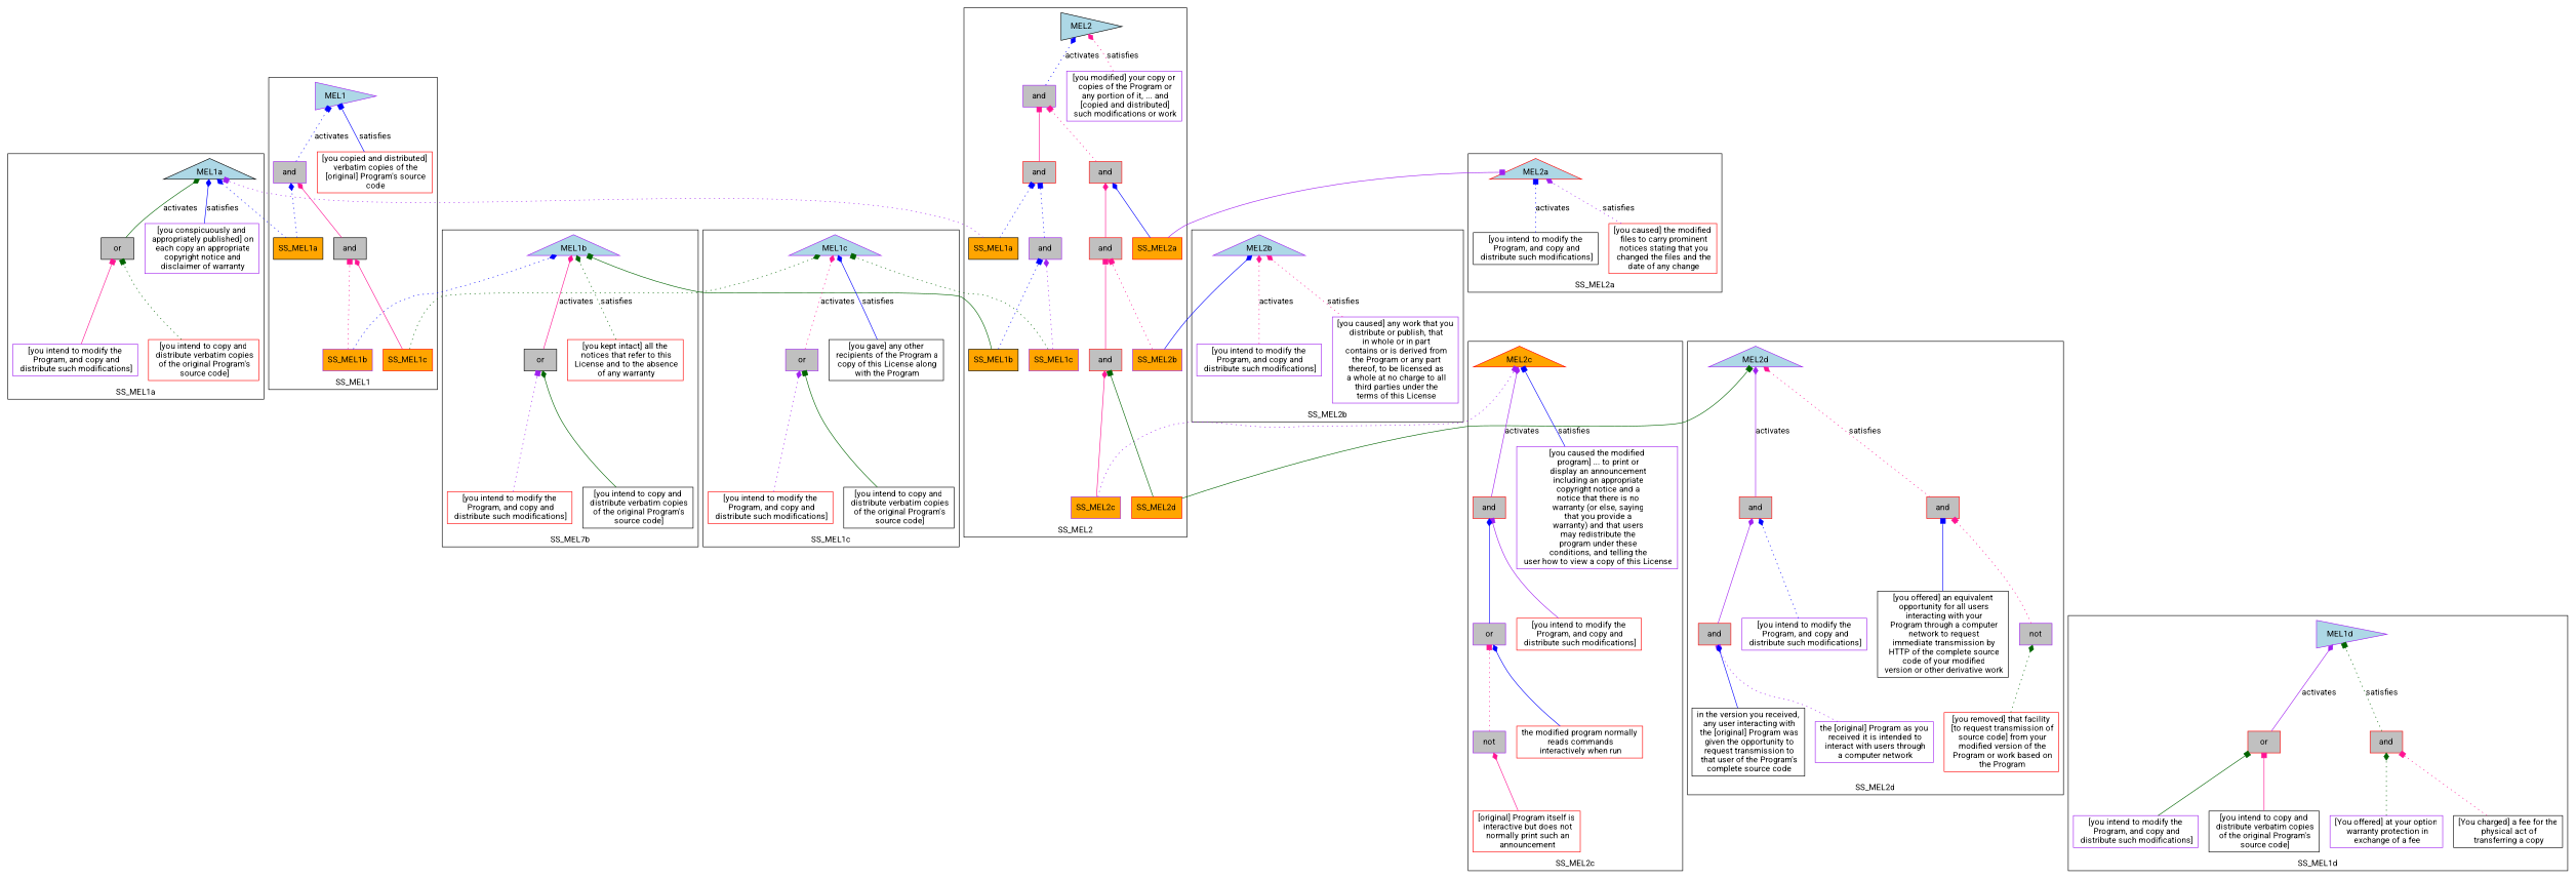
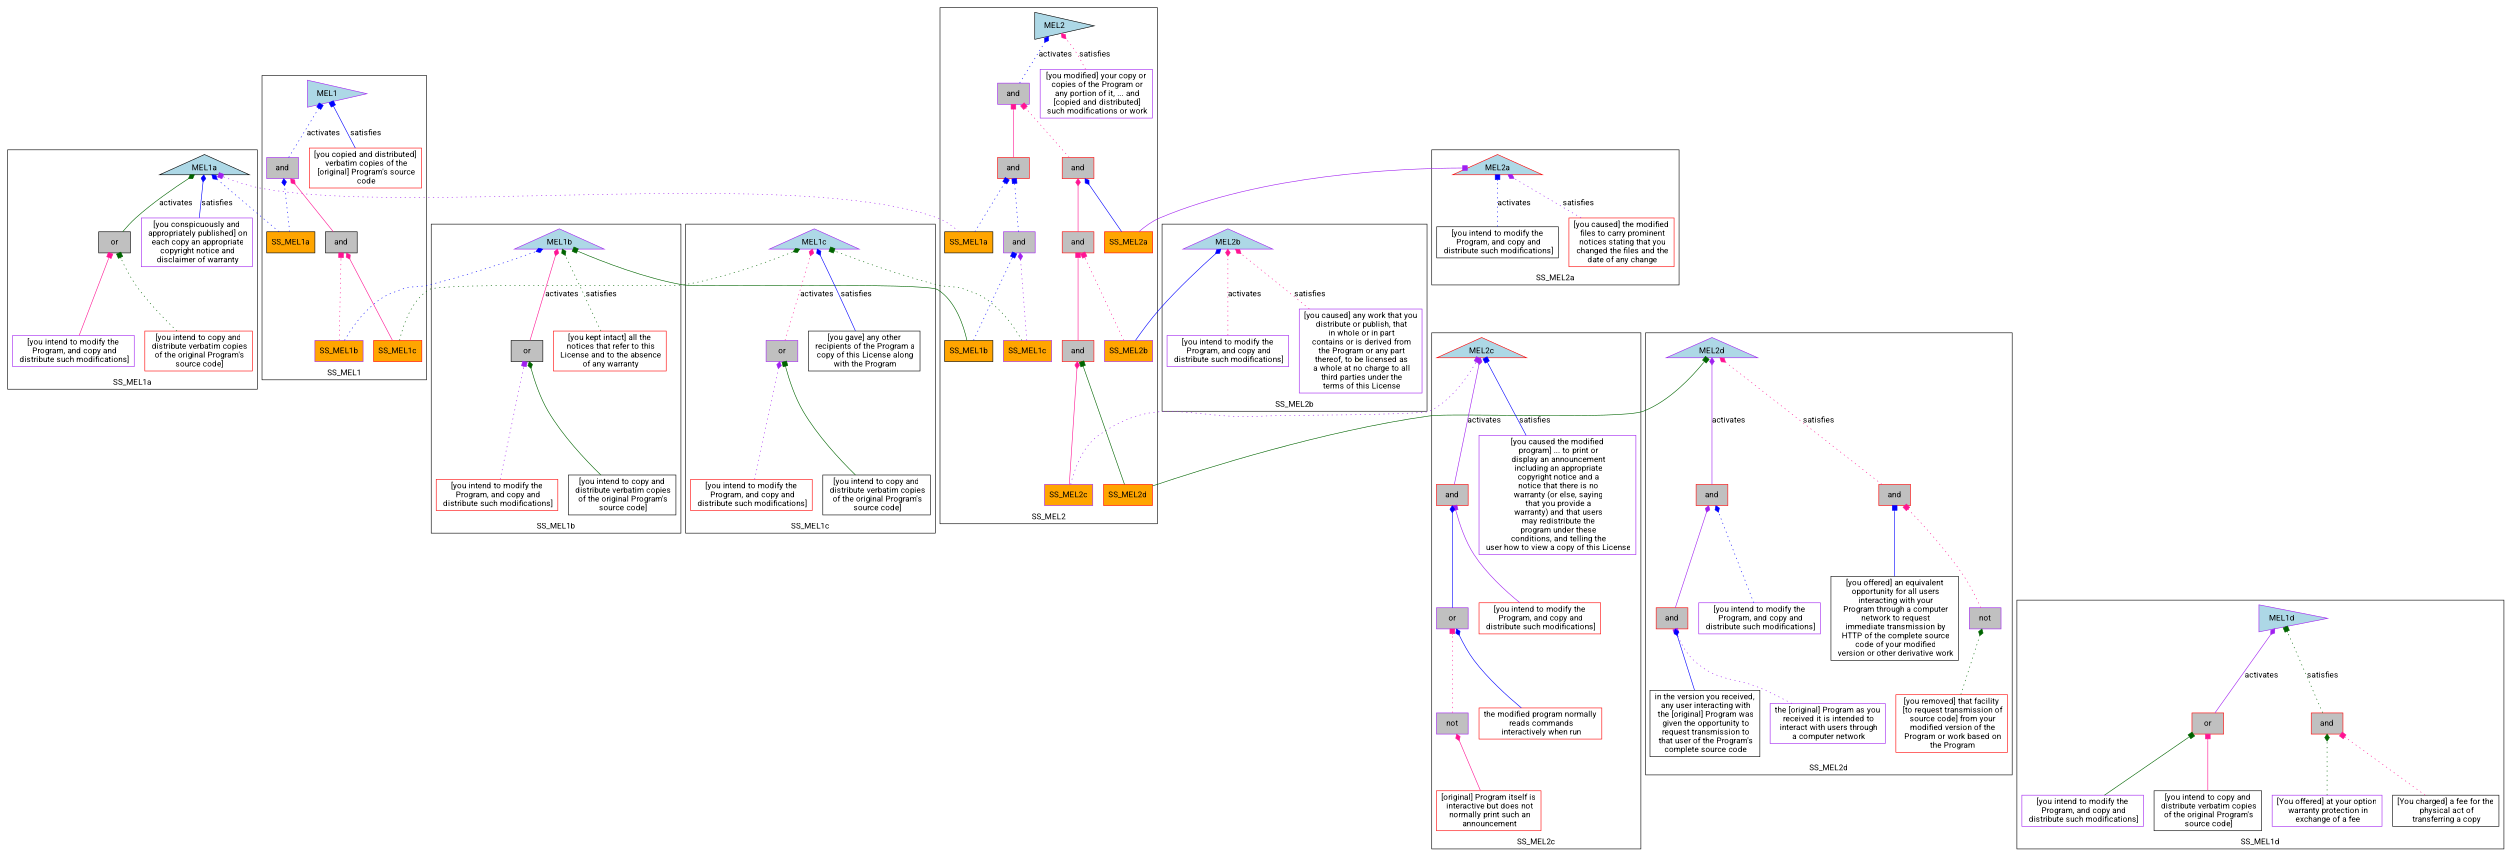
  digraph {
    compound=true
    fontname=Roboto
    rankdir=BT
    ranksep=0.5
    node [color=purple fontname=Roboto shape=box style=filled]
    edge [arrowhead=diamond color=deeppink fontname=Roboto style=dotted]
    n1 [color=black fillcolor=lightblue label=MEL2 orientation=270 shape=triangle]
    n2 [label="[you modified] your copy or\n copies of the Program or\n any portion of it, ... and\n [copied and distributed]\n such modifications or work" style=""]
    n3 [fillcolor=grey label=and]
    n4 [color=red fillcolor=grey label=and]
    n5 [color=black fillcolor=orange label=SS_MEL1a]
    n6 [fillcolor=grey label=and]
    n7 [color=black fillcolor=orange label=SS_MEL1b]
    n8 [fillcolor=orange label=SS_MEL1c]
    n9 [color=red fillcolor=grey label=and]
    n10 [color=red fillcolor=orange label=SS_MEL2a]
    n11 [color=red fillcolor=grey label=and]
    n12 [fillcolor=orange label=SS_MEL2b]
    n13 [color=red fillcolor=grey label=and]
    n14 [fillcolor=orange label=SS_MEL2c]
    n15 [color=red fillcolor=orange label=SS_MEL2d]
    n16 [color=red fillcolor=lightblue label=MEL2a orientation=0 shape=triangle]
    n17 [color=red label="[you caused] the modified\n files to carry prominent\n notices stating that you\n changed the files and the\n date of any change" style=""]
    n18 [color=black label="[you intend to modify the\n Program, and copy and\n distribute such modifications]" style=""]
    n19 [fillcolor=lightblue label=MEL2b orientation=0 shape=triangle]
    n20 [label="[you caused] any work that you\n distribute or publish, that\n in whole or in part\n contains or is derived from\n the Program or any part\n thereof, to be licensed as\n a whole at no charge to all\n third parties under the\n terms of this License" style=""]
    n21 [label="[you intend to modify the\n Program, and copy and\n distribute such modifications]" style=""]
-   n22 [color=red fillcolor=orange label=MEL2c orientation=0 shape=triangle]
+   n22 [color=red fillcolor=lightblue label=MEL2c orientation=0 shape=triangle]
    n23 [label="[you caused the modified\n program] ... to print or\n display an announcement\n including an appropriate\n copyright notice and a\n notice that there is no\n warranty (or else, saying\n that you provide a\n warranty) and that users\n may redistribute the\n program under these\n conditions, and telling the\n user how to view a copy of this License" style=""]
    n24 [color=red fillcolor=grey label=and]
    n25 [color=red label="[you intend to modify the\n Program, and copy and\n distribute such modifications]" style=""]
    n26 [fillcolor=grey label=or]
    n27 [color=red label="the modified program normally\n reads commands\n interactively when run" style=""]
    n28 [fillcolor=grey label=not]
    n29 [color=red label="[original] Program itself is\n interactive but does not\n normally print such an\n announcement" style=""]
    n30 [fillcolor=lightblue label=MEL2d orientation=0 shape=triangle]
    n31 [color=red fillcolor=grey label=and]
    n32 [fillcolor=grey label=not]
    n33 [color=red label="[you removed] that facility\n [to request transmission of\n source code] from your\n modified version of the\n Program or work based on\n the Program" style=""]
    n34 [color=black label="[you offered] an equivalent\n opportunity for all users\n interacting with your\n Program through a computer\n network to request\n immediate transmission by\n HTTP of the complete source\n code of your modified\n version or other derivative work" style=""]
    n35 [color=red fillcolor=grey label=and]
    n36 [label="[you intend to modify the\n Program, and copy and\n distribute such modifications]" style=""]
    n37 [color=red fillcolor=grey label=and]
    n38 [label="the [original] Program as you\n received it is intended to\n interact with users through\n a computer network" style=""]
    n39 [color=black label="in the version you received,\n any user interacting with\n the [original] Program was\n given the opportunity to\n request transmission to\n that user of the Program's\n complete source code" style=""]
    n40 [fillcolor=lightblue label=MEL1 orientation=270 shape=triangle]
    n41 [color=red label="[you copied and distributed]\n verbatim copies of the\n [original] Program's source\n code" style=""]
    n42 [fillcolor=grey label=and]
    n43 [color=black fillcolor=orange label=SS_MEL1a]
    n44 [color=black fillcolor=grey label=and]
    n45 [fillcolor=orange label=SS_MEL1b]
    n46 [color=red fillcolor=orange label=SS_MEL1c]
    n47 [color=black fillcolor=lightblue label=MEL1a orientation=0 shape=triangle]
    n48 [label="[you conspicuously and\n appropriately published] on\n each copy an appropriate\n copyright notice and\n disclaimer of warranty" style=""]
    n49 [color=black fillcolor=grey label=or]
    n50 [color=red label="[you intend to copy and\n distribute verbatim copies\n of the original Program's\n source code]" style=""]
    n51 [label="[you intend to modify the\n Program, and copy and\n distribute such modifications]" style=""]
    n52 [fillcolor=lightblue label=MEL1b orientation=0 shape=triangle]
    n53 [color=red label="[you kept intact] all the\n notices that refer to this\n License and to the absence\n of any warranty" style=""]
    n54 [color=black fillcolor=grey label=or]
    n55 [color=black label="[you intend to copy and\n distribute verbatim copies\n of the original Program's\n source code]" style=""]
    n56 [color=red label="[you intend to modify the\n Program, and copy and\n distribute such modifications]" style=""]
    n57 [fillcolor=lightblue label=MEL1c orientation=0 shape=triangle]
    n58 [color=black label="[you gave] any other\n recipients of the Program a\n copy of this License along\n with the Program" style=""]
    n59 [fillcolor=grey label=or]
    n60 [color=black label="[you intend to copy and\n distribute verbatim copies\n of the original Program's\n source code]" style=""]
    n61 [color=red label="[you intend to modify the\n Program, and copy and\n distribute such modifications]" style=""]
    n62 [fillcolor=lightblue label=MEL1d orientation=270 shape=triangle]
    n63 [color=red fillcolor=grey label=and]
    n64 [color=black label="[You charged] a fee for the\n physical act of\n transferring a copy" style=""]
    n65 [label="[You offered] at your option\n warranty protection in\n exchange of a fee" style=""]
    n66 [color=red fillcolor=grey label=or]
    n67 [color=black label="[you intend to copy and\n distribute verbatim copies\n of the original Program's\n source code]" style=""]
    n68 [label="[you intend to modify the\n Program, and copy and\n distribute such modifications]" style=""]
    subgraph cluster_1 {
      label=SS_MEL2
      n1
      n2
      n3
      n4
      n5
      n6
      n7
      n8
      n9
      n10
      n11
      n12
      n13
      n14
      n15
    }
    subgraph cluster_2 {
      label=SS_MEL2a
      n16
      n17
      n18
    }
    subgraph cluster_3 {
      label=SS_MEL2b
      n19
      n20
      n21
    }
    subgraph cluster_4 {
      label=SS_MEL2c
      n22
      n23
      n24
      n25
      n26
      n27
      n28
      n29
    }
    subgraph cluster_5 {
      label=SS_MEL2d
      n30
      n31
      n32
      n33
      n34
      n35
      n36
      n37
      n38
      n39
    }
    subgraph cluster_6 {
      label=SS_MEL1
      n40
      n41
      n42
      n43
      n44
      n45
      n46
    }
    subgraph cluster_7 {
      label=SS_MEL1a
      n47
      n48
      n49
      n50
      n51
    }
    subgraph cluster_8 {
-     label=SS_MEL7b
+     label=SS_MEL1b
      n52
      n53
      n54
      n55
      n56
    }
    subgraph cluster_9 {
      label=SS_MEL1c
      n57
      n58
      n59
      n60
      n61
    }
    subgraph cluster_10 {
      label=SS_MEL1d
      n62
      n63
      n64
      n65
      n66
      n67
      n68
    }
    n2 -> n1 [label=satisfies]
    n3 -> n1 [color=blue label=activates]
    n4 -> n3 [arrowhead=box style=solid]
    n5 -> n4 [arrowhead=box color=blue]
    n5 -> n47 [arrowhead=box color=purple]
    n6 -> n4 [arrowhead=box color=blue]
    n7 -> n6 [arrowhead=box color=blue]
    n7 -> n52 [arrowhead=box color=darkgreen style=solid]
    n8 -> n6 [color=purple]
    n8 -> n57 [arrowhead=box color=darkgreen]
    n9 -> n3 [arrowhead=box]
    n10 -> n9 [color=blue style=solid]
    n10 -> n16 [arrowhead=box color=purple style=solid]
    n11 -> n9 [style=solid]
    n12 -> n11 [arrowhead=box]
    n12 -> n19 [color=blue style=solid]
    n13 -> n11 [arrowhead=box style=solid]
    n14 -> n13 [style=solid]
    n14 -> n22 [arrowhead=box color=purple]
    n15 -> n13 [arrowhead=box color=darkgreen style=solid]
    n15 -> n30 [arrowhead=box color=darkgreen style=solid]
    n17 -> n16 [color=purple label=satisfies]
    n18 -> n16 [arrowhead=box color=blue label=activates]
    n20 -> n19 [label=satisfies]
    n21 -> n19 [label=activates]
    n23 -> n22 [arrowhead=box color=blue label=satisfies style=solid]
    n24 -> n22 [color=purple label=activates style=solid]
    n25 -> n24 [arrowhead=box color=purple style=solid]
    n26 -> n24 [color=blue style=solid]
    n27 -> n26 [color=blue style=solid]
    n28 -> n26 [arrowhead=box]
    n29 -> n28 [style=solid]
    n31 -> n30 [label=satisfies]
    n32 -> n31 [arrowhead=box]
    n33 -> n32 [color=darkgreen]
    n34 -> n31 [arrowhead=box color=blue style=solid]
    n35 -> n30 [color=purple label=activates style=solid]
    n36 -> n35 [color=blue]
    n37 -> n35 [color=purple style=solid]
    n38 -> n37 [arrowhead=box color=purple]
    n39 -> n37 [color=blue style=solid]
    n41 -> n40 [arrowhead=box color=blue label=satisfies style=solid]
    n42 -> n40 [arrowhead=box color=blue label=activates]
    n43 -> n42 [color=blue]
    n43 -> n47 [color=blue]
    n44 -> n42 [style=solid]
    n45 -> n44 [arrowhead=box]
    n45 -> n52 [color=blue]
    n46 -> n44 [style=solid]
    n46 -> n57 [color=darkgreen]
    n48 -> n47 [color=blue label=satisfies style=solid]
    n49 -> n47 [color=darkgreen label=activates style=solid]
    n50 -> n49 [arrowhead=box color=darkgreen]
    n51 -> n49 [arrowhead=box style=solid]
    n53 -> n52 [color=darkgreen label=satisfies]
    n54 -> n52 [label=activates style=solid]
    n55 -> n54 [color=darkgreen style=solid]
    n56 -> n54 [arrowhead=box color=purple]
    n58 -> n57 [color=blue label=satisfies style=solid]
    n59 -> n57 [label=activates]
    n60 -> n59 [arrowhead=box color=darkgreen style=solid]
    n61 -> n59 [color=purple]
    n63 -> n62 [arrowhead=box color=darkgreen label=satisfies]
    n64 -> n63 [arrowhead=box]
    n65 -> n63 [color=darkgreen]
    n66 -> n62 [color=purple label=activates style=solid]
    n67 -> n66 [arrowhead=box style=solid]
    n68 -> n66 [arrowhead=box color=darkgreen style=solid]
  }
